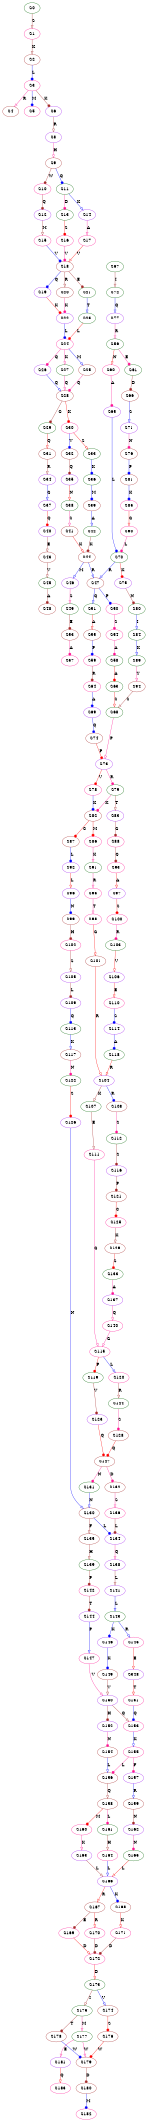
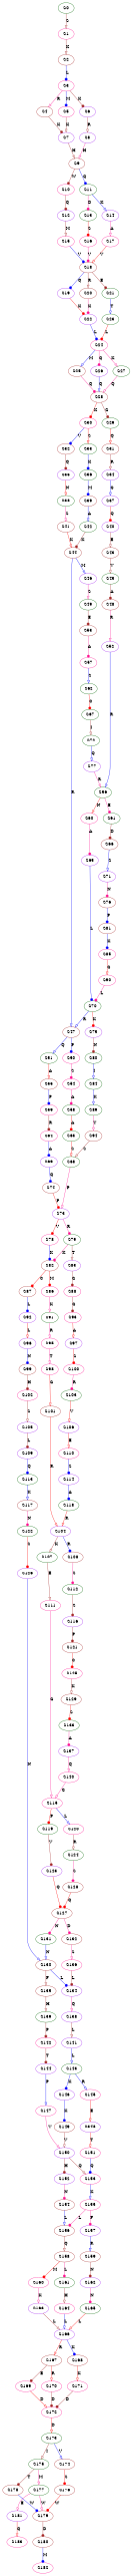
  strict digraph {
    node [color=brown]
    edge [arrowhead=dot color=blue]
    S0 [color=darkgreen]
    S1 [color=deeppink]
    S2
    S3 [color=deeppink]
    S4
    S5 [color=deeppink]
    S6 [color=purple]
+   S7 [color=purple]
    S8 [color=purple]
    S9
    S10 [color=deeppink]
    S11 [color=darkgreen]
    S12 [color=purple]
    S13 [color=darkgreen]
    S14 [color=purple]
    S15 [color=deeppink]
    S16 [color=deeppink]
    S17 [color=deeppink]
    S18
    S19 [color=purple]
    S20
    S21 [color=darkgreen]
    S22 [color=purple]
    S23 [color=darkgreen]
    S24 [color=deeppink]
    S25
    S26 [color=purple]
    S27 [color=darkgreen]
    S28
    S29 [color=darkgreen]
    S30 [color=deeppink]
    S31
    S32
    S33 [color=darkgreen]
    S34 [color=purple]
    S35 [color=purple]
    S36 [color=darkgreen]
    S37 [color=purple]
    S38 [color=darkgreen]
    S39
    S40 [color=purple]
    S41
    S42 [color=darkgreen]
    S43
    S44
    S45 [color=darkgreen]
    S46 [color=purple]
    S47
    S48
    S49 [color=darkgreen]
    S50 [color=deeppink]
    S51 [color=darkgreen]
+   S52 [color=purple]
    S53
    S54 [color=deeppink]
    S55
    S56 [color=darkgreen]
    S57 [color=deeppink]
    S58 [color=darkgreen]
    S59 [color=deeppink]
    S60 [color=deeppink]
    S61 [color=darkgreen]
+   S62 [color=darkgreen]
    S63 [color=darkgreen]
    S64 [color=deeppink]
    S65 [color=purple]
    S66
    S67 [color=darkgreen]
    S68 [color=darkgreen]
    S69 [color=purple]
    S70 [color=darkgreen]
    S71 [color=purple]
    S72 [color=darkgreen]
    S73 [color=purple]
    S74
    S75 [color=purple]
    S76
    S77 [color=purple]
    S78 [color=deeppink]
    S79 [color=darkgreen]
    S80 [color=darkgreen]
    S81
    S82
    S83 [color=purple]
    S84 [color=darkgreen]
    S85 [color=deeppink]
    S86 [color=deeppink]
    S87
    S88 [color=deeppink]
    S89 [color=darkgreen]
    S90 [color=deeppink]
    S91 [color=darkgreen]
    S92 [color=purple]
    S93 [color=deeppink]
    S94
    S95 [color=deeppink]
    S96 [color=purple]
    S97 [color=purple]
    S98 [color=deeppink]
    S99
    S100 [color=deeppink]
    S101
    S102 [color=deeppink]
    S103 [color=darkgreen]
    S104 [color=purple]
    S105 [color=purple]
    S106 [color=purple]
    S107 [color=darkgreen]
    S108
    S109 [color=purple]
    S110 [color=deeppink]
    S111 [color=deeppink]
    S112 [color=darkgreen]
    S113 [color=darkgreen]
    S114 [color=purple]
    S115 [color=deeppink]
    S116 [color=purple]
    S117
    S118 [color=darkgreen]
    S119 [color=darkgreen]
    S120 [color=deeppink]
    S121
    S122 [color=darkgreen]
    S123 [color=purple]
    S124 [color=darkgreen]
    S125 [color=deeppink]
    S126 [color=purple]
    S127
    S128
    S129
    S130
    S131 [color=darkgreen]
    S132
    S133 [color=darkgreen]
    S134 [color=purple]
    S135
    S136 [color=deeppink]
    S137 [color=purple]
    S138 [color=purple]
    S139 [color=darkgreen]
    S140 [color=deeppink]
    S141 [color=purple]
    S142 [color=deeppink]
    S143 [color=darkgreen]
    S144 [color=purple]
    S145 [color=deeppink]
    S146 [color=purple]
    S147 [color=deeppink]
    n149 [color=purple label=S348]
    S149
    S150 [color=purple]
    S151 [color=deeppink]
    S152 [color=purple]
    S153 [color=deeppink]
    S154
    S155 [color=deeppink]
    S156
    S157 [color=purple]
    S158
    S159
    S160 [color=deeppink]
    S161 [color=darkgreen]
    S162 [color=purple]
    S163 [color=purple]
    S164 [color=deeppink]
    S165 [color=darkgreen]
    S166 [color=purple]
    S167
    S168
    S169 [color=deeppink]
    S170 [color=deeppink]
    S171 [color=deeppink]
    S172 [color=deeppink]
    S173 [color=darkgreen]
    S174
    S175 [color=darkgreen]
    S176
    S177 [color=darkgreen]
    S178
    S179
    S181 [color=purple]
    S180
    S182 [color=deeppink]
    S183 [color=deeppink]
    S0 -> S1 [arrowhead=onormal color=brown label=S]
    S1 -> S2 [arrowhead=onormal color=brown label=K]
    S2 -> S3 [label=L]
    S3 -> S4 [arrowhead=onormal color=deeppink label=R]
    S3 -> S5 [label=M]
    S3 -> S6 [color=brown label=K]
+   S4 -> S7 [color=brown label=K]
+   S5 -> S7 [arrowhead=onormal color=brown label=K]
    S6 -> S8 [arrowhead=onormal color=brown label=R]
+   S7 -> S9 [arrowhead=onormal color=brown label=H]
    S8 -> S9 [arrowhead=onormal color=deeppink label=H]
    S9 -> S10 [color=brown label=W]
    S9 -> S11 [label=Q]
    S10 -> S12 [color=brown label=Q]
    S11 -> S13 [color=deeppink label=D]
    S11 -> S14 [arrowhead=onormal label=K]
    S12 -> S15 [arrowhead=onormal color=brown label=M]
    S13 -> S16 [color=red label=S]
    S14 -> S17 [arrowhead=onormal color=deeppink label=A]
    S15 -> S18 [label=V]
    S16 -> S18 [color=deeppink label=V]
    S17 -> S18 [arrowhead=onormal color=red label=V]
    S18 -> S19 [label=Q]
    S18 -> S20 [arrowhead=onormal color=brown label=R]
    S18 -> S21 [color=brown label=E]
    S19 -> S22 [color=red label=K]
    S20 -> S22 [color=deeppink label=K]
    S21 -> S23 [arrowhead=onormal label=T]
    S22 -> S24 [label=L]
    S23 -> S24 [color=red label=L]
    S24 -> S25 [arrowhead=onormal label=M]
    S24 -> S26 [color=deeppink label=Q]
    S24 -> S27 [arrowhead=onormal color=deeppink label=K]
    S25 -> S28 [color=deeppink label=Q]
    S26 -> S28 [arrowhead=onormal label=Q]
    S27 -> S28 [arrowhead=onormal color=deeppink label=Q]
    S28 -> S29 [color=brown label=G]
    S28 -> S30 [color=red label=K]
    S29 -> S31 [arrowhead=onormal color=red label=Q]
    S30 -> S32 [label=V]
    S30 -> S33 [arrowhead=onormal color=red label=S]
    S31 -> S34 [arrowhead=onormal color=brown label=R]
    S32 -> S35 [color=brown label=Q]
    S33 -> S36 [label=K]
    S34 -> S37 [arrowhead=onormal label=G]
    S35 -> S38 [arrowhead=onormal color=red label=N]
    S36 -> S39 [label=M]
    S37 -> S40 [color=red label=Q]
    S38 -> S41 [arrowhead=onormal color=deeppink label=S]
    S39 -> S42 [arrowhead=onormal label=A]
    S40 -> S43 [arrowhead=onormal color=brown label=E]
    S41 -> S44 [arrowhead=onormal color=red label=K]
    S42 -> S44 [color=brown label=K]
    S43 -> S45 [arrowhead=onormal color=brown label=V]
    S44 -> S46 [arrowhead=onormal label=M]
    S44 -> S47 [arrowhead=onormal label=R]
    S45 -> S48 [color=brown label=A]
    S46 -> S49 [arrowhead=onormal color=deeppink label=S]
    S47 -> S50 [label=P]
    S47 -> S51 [arrowhead=onormal label=Q]
+   S48 -> S52 [arrowhead=onormal color=deeppink label=R]
    S49 -> S53 [color=brown label=E]
    S50 -> S54 [color=deeppink label=S]
    S51 -> S55 [arrowhead=onormal color=red label=A]
+   S52 -> S56 [arrowhead=onormal label=R]
    S53 -> S57 [color=deeppink label=A]
    S54 -> S58 [color=deeppink label=A]
    S55 -> S59 [label=P]
    S56 -> S60 [arrowhead=onormal color=red label=N]
    S56 -> S61 [color=deeppink label=E]
+   S57 -> S62 [arrowhead=onormal label=S]
    S58 -> S63 [color=red label=A]
    S59 -> S64 [color=brown label=R]
    S60 -> S65 [color=deeppink label=A]
    S61 -> S66 [color=brown label=D]
+   S62 -> S67 [color=red label=C]
    S63 -> S68 [arrowhead=onormal color=red label=S]
    S64 -> S69 [label=A]
    S65 -> S70 [label=L]
    S66 -> S71 [arrowhead=onormal label=S]
    S67 -> S72 [arrowhead=onormal color=brown label=I]
    S68 -> S73 [arrowhead=onormal color=deeppink label=P]
    S69 -> S74 [label=Q]
    S70 -> S47 [arrowhead=onormal label=R]
    S70 -> S75 [color=red label=K]
    S71 -> S76 [color=deeppink label=N]
    S72 -> S77 [arrowhead=onormal label=Q]
    S73 -> S78 [color=red label=V]
    S73 -> S79 [color=deeppink label=R]
    S74 -> S73 [color=red label=P]
    S75 -> S80 [color=brown label=N]
    S76 -> S81 [label=P]
    S77 -> S56 [arrowhead=onormal color=deeppink label=R]
    S78 -> S82 [label=K]
    S79 -> S82 [color=deeppink label=K]
    S79 -> S83 [arrowhead=onormal color=brown label=T]
    S80 -> S84 [arrowhead=onormal label=I]
    S81 -> S85 [label=K]
    S82 -> S86 [color=red label=M]
    S82 -> S87 [color=red label=C]
    S83 -> S88 [color=brown label=G]
    S84 -> S89 [arrowhead=onormal label=K]
    S85 -> S90 [arrowhead=onormal color=red label=G]
    S86 -> S91 [arrowhead=onormal color=deeppink label=K]
    S87 -> S92 [label=L]
    S88 -> S93 [color=brown label=G]
    S89 -> S94 [arrowhead=onormal color=deeppink label=Y]
    S90 -> S70 [color=deeppink label=L]
    S91 -> S95 [arrowhead=onormal color=deeppink label=R]
    S92 -> S96 [arrowhead=onormal color=red label=L]
    S93 -> S97 [arrowhead=onormal color=red label=A]
    S94 -> S68 [arrowhead=onormal color=brown label=S]
    S95 -> S98 [arrowhead=onormal color=deeppink label=T]
    S96 -> S99 [label=N]
    S97 -> S100 [color=red label=S]
    S98 -> S101 [arrowhead=onormal color=red label=G]
    S99 -> S102 [color=brown label=H]
    S100 -> S103 [color=deeppink label=R]
    S101 -> S104 [arrowhead=onormal color=red label=R]
    S102 -> S105 [arrowhead=onormal color=brown label=S]
    S103 -> S106 [arrowhead=onormal color=red label=V]
    S104 -> S107 [arrowhead=onormal color=brown label=K]
    S104 -> S108 [label=R]
    S105 -> S109 [color=brown label=L]
    S106 -> S110 [arrowhead=onormal color=red label=E]
    S107 -> S111 [arrowhead=onormal color=brown label=E]
    S108 -> S112 [color=deeppink label=S]
    S109 -> S113 [label=Q]
    S110 -> S114 [label=S]
    S111 -> S115 [arrowhead=onormal color=deeppink label=G]
    S112 -> S116 [color=brown label=S]
    S113 -> S117 [arrowhead=onormal label=K]
    S114 -> S118 [label=A]
    S115 -> S119 [color=red label=P]
    S115 -> S120 [arrowhead=onormal label=L]
    S116 -> S121 [color=brown label=P]
    S117 -> S122 [color=deeppink label=N]
    S118 -> S104 [arrowhead=onormal color=red label=R]
    S119 -> S123 [color=brown label=V]
    S120 -> S124 [arrowhead=onormal color=brown label=R]
    S121 -> S125 [color=red label=C]
    S122 -> S126 [color=red label=S]
    S123 -> S127 [color=red label=Q]
    S124 -> S128 [color=deeppink label=S]
    S125 -> S129 [arrowhead=onormal color=brown label=K]
    S126 -> S130 [arrowhead=onormal label=N]
    S127 -> S131 [color=deeppink label=N]
    S127 -> S132 [color=deeppink label=D]
    S128 -> S127 [color=red label=Q]
    S129 -> S133 [color=red label=S]
    S130 -> S134 [label=L]
    S130 -> S135 [arrowhead=onormal color=brown label=F]
    S131 -> S130 [arrowhead=onormal label=N]
    S132 -> S136 [arrowhead=onormal color=deeppink label=S]
    S133 -> S137 [color=deeppink label=A]
    S134 -> S138 [arrowhead=onormal color=deeppink label=Q]
    S135 -> S139 [arrowhead=onormal color=brown label=H]
    S136 -> S134 [color=brown label=L]
    S137 -> S140 [arrowhead=onormal color=deeppink label=Q]
    S138 -> S141 [arrowhead=onormal color=brown label=L]
    S139 -> S142 [color=brown label=P]
    S140 -> S115 [arrowhead=onormal color=deeppink label=G]
    S141 -> S143 [arrowhead=onormal label=L]
    S142 -> S144 [color=brown label=T]
    S143 -> S145 [arrowhead=onormal label=R]
    S143 -> S146 [label=K]
    S144 -> S147 [arrowhead=onormal label=P]
    S145 -> n149 [arrowhead=onormal color=red label=E]
    S146 -> S149 [label=K]
    S147 -> S150 [arrowhead=onormal color=deeppink label=V]
    n149 -> S151 [arrowhead=onormal color=red label=T]
    S149 -> S150 [arrowhead=onormal color=brown label=V]
    S150 -> S152 [color=brown label=H]
    S150 -> S153 [arrowhead=onormal color=brown label=Q]
    S151 -> S153 [label=Q]
    S152 -> S154 [color=deeppink label=N]
    S153 -> S155 [arrowhead=onormal label=K]
    S154 -> S156 [arrowhead=onormal label=L]
    S155 -> S156 [color=deeppink label=L]
    S155 -> S157 [color=deeppink label=F]
    S156 -> S158 [arrowhead=onormal color=brown label=Q]
    S157 -> S159 [arrowhead=onormal label=R]
    S158 -> S160 [color=red label=M]
    S158 -> S161 [color=deeppink label=L]
    S159 -> S162 [color=brown label=N]
    S160 -> S163 [arrowhead=onormal color=deeppink label=K]
    S161 -> S164 [arrowhead=onormal color=brown label=H]
    S162 -> S165 [color=deeppink label=N]
    S163 -> S166 [arrowhead=onormal color=brown label=L]
    S164 -> S166 [arrowhead=onormal label=L]
    S165 -> S166 [arrowhead=onormal color=red label=L]
    S166 -> S167 [arrowhead=onormal color=red label=R]
    S166 -> S168 [label=K]
    S167 -> S169 [color=brown label=E]
    S167 -> S170 [arrowhead=onormal color=red label=R]
    S168 -> S171 [arrowhead=onormal color=red label=K]
    S169 -> S172 [arrowhead=onormal color=red label=D]
    S170 -> S172 [color=brown label=D]
    S171 -> S172 [color=brown label=D]
    S172 -> S173 [arrowhead=onormal color=red label=D]
    S173 -> S174 [arrowhead=onormal label=V]
    S173 -> S175 [arrowhead=onormal color=brown label=I]
    S174 -> S176 [color=red label=S]
    S175 -> S177 [arrowhead=onormal color=deeppink label=M]
    S175 -> S178 [color=brown label=T]
    S176 -> S179 [color=red label=W]
    S177 -> S179 [arrowhead=onormal color=deeppink label=W]
    S177 -> S181 [arrowhead=onormal color=deeppink label=E]
    S178 -> S179 [label=W]
    S179 -> S180 [color=brown label=D]
    S181 -> S183 [arrowhead=onormal color=red label=Q]
    S180 -> S182 [label=M]
  }
